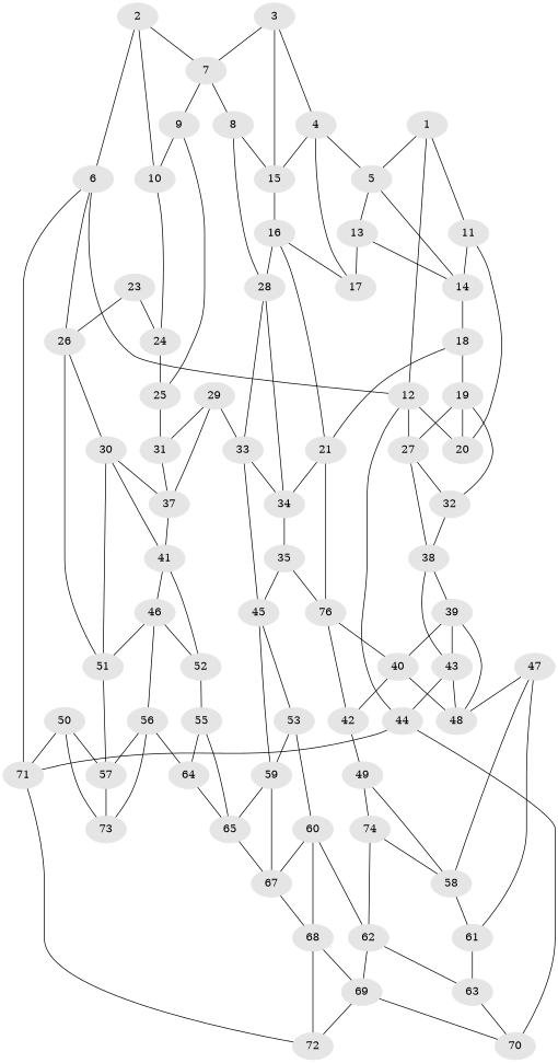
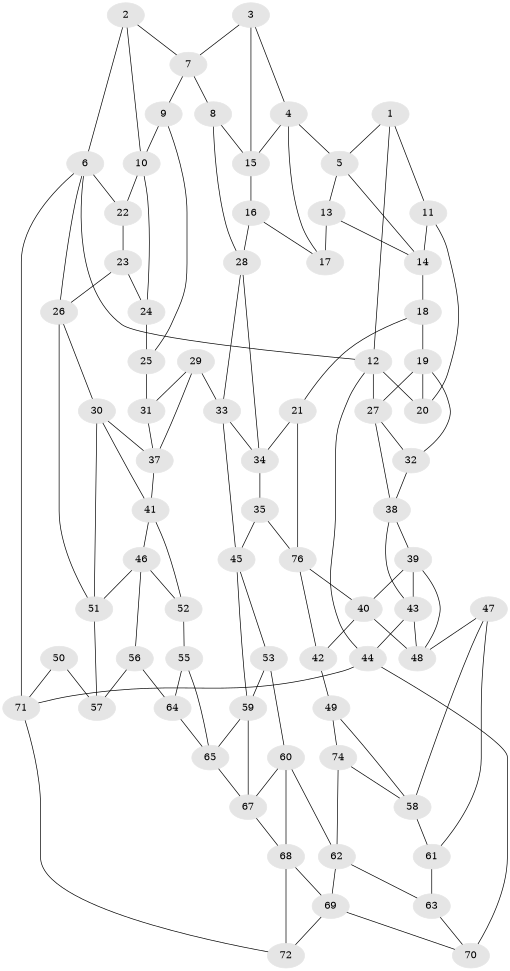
  graph {
    node [color=gray90 style=filled]
    edge [weight=1.0]
    1
    5
    11
    12
    13
    14
    20
    27
    44
    2
    6
    7
    10
+   22
    26
    71
    8
    9
    24
    3
    4
    15
    17
    16
    18
    23
    30
    51
    72
    28
    25
    34
    33
    31
    32
    38
    70
    21
    19
    n40 [label=76]
    35
    40
    42
    37
    41
    57
    39
    43
    45
    29
    46
    52
    53
    59
    48
    49
    56
    55
    58
    n60 [label=74]
    60
    65
    67
-   73
    64
    47
    61
    63
    62
    50
    68
    69
    1 -- 5
    1 -- 11
    1 -- 12
    5 -- 13
    5 -- 14
    11 -- 14
    11 -- 20
    12 -- 20
    12 -- 27
    12 -- 44
    13 -- 14
    13 -- 17 [weight=2.0]
    14 -- 18
    27 -- 32
    27 -- 38
    44 -- 71
    44 -- 70 [weight=2.0]
    2 -- 6
    2 -- 7
    2 -- 10
    6 -- 12
+   6 -- 22
    6 -- 26
    6 -- 71
    7 -- 8
    7 -- 9
+   10 -- 22
    10 -- 24
+   22 -- 23
    26 -- 30
    26 -- 51
    71 -- 72
    8 -- 15
    8 -- 28
    9 -- 10
    9 -- 25
    24 -- 25
    3 -- 7
    3 -- 4
    3 -- 15
    4 -- 5
    4 -- 15
    4 -- 17
    15 -- 16
    16 -- 17
    16 -- 28
-   16 -- 21
    18 -- 21
    18 -- 19
    23 -- 26
    23 -- 24
    30 -- 51
    30 -- 37
    30 -- 41
    51 -- 57
    28 -- 34
    28 -- 33
    25 -- 31 [weight=2.0]
    34 -- 35
    33 -- 34
    33 -- 45
    31 -- 37
    32 -- 38
    38 -- 39
    38 -- 43
    21 -- 34
    21 -- n40
    19 -- 20
    19 -- 27
    19 -- 32
    n40 -- 40
    n40 -- 42
    35 -- n40
    35 -- 45
    40 -- 42
    40 -- 48
    42 -- 49 [weight=2.0]
    37 -- 41
    41 -- 46
    41 -- 52
-   57 -- 73
    39 -- 40
    39 -- 43
    39 -- 48
    43 -- 44
    43 -- 48
    45 -- 53
    45 -- 59
    29 -- 33
    29 -- 31
    29 -- 37
    46 -- 51
    46 -- 52
    46 -- 56
    52 -- 55 [weight=2.0]
    53 -- 59
    53 -- 60
    59 -- 65
    59 -- 67
    49 -- 58
    49 -- n60
    56 -- 57
-   56 -- 73
    56 -- 64
    55 -- 65
    55 -- 64
    58 -- 61
    n60 -- 58
    n60 -- 62
    60 -- 67
    60 -- 62
    60 -- 68
    65 -- 67
    67 -- 68
    64 -- 65
    47 -- 48
    47 -- 58
    47 -- 61
    61 -- 63 [weight=2.0]
    63 -- 70
    62 -- 63
    62 -- 69
    50 -- 71
    50 -- 57
-   50 -- 73
    68 -- 72
    68 -- 69
    69 -- 72
    69 -- 70
  }
